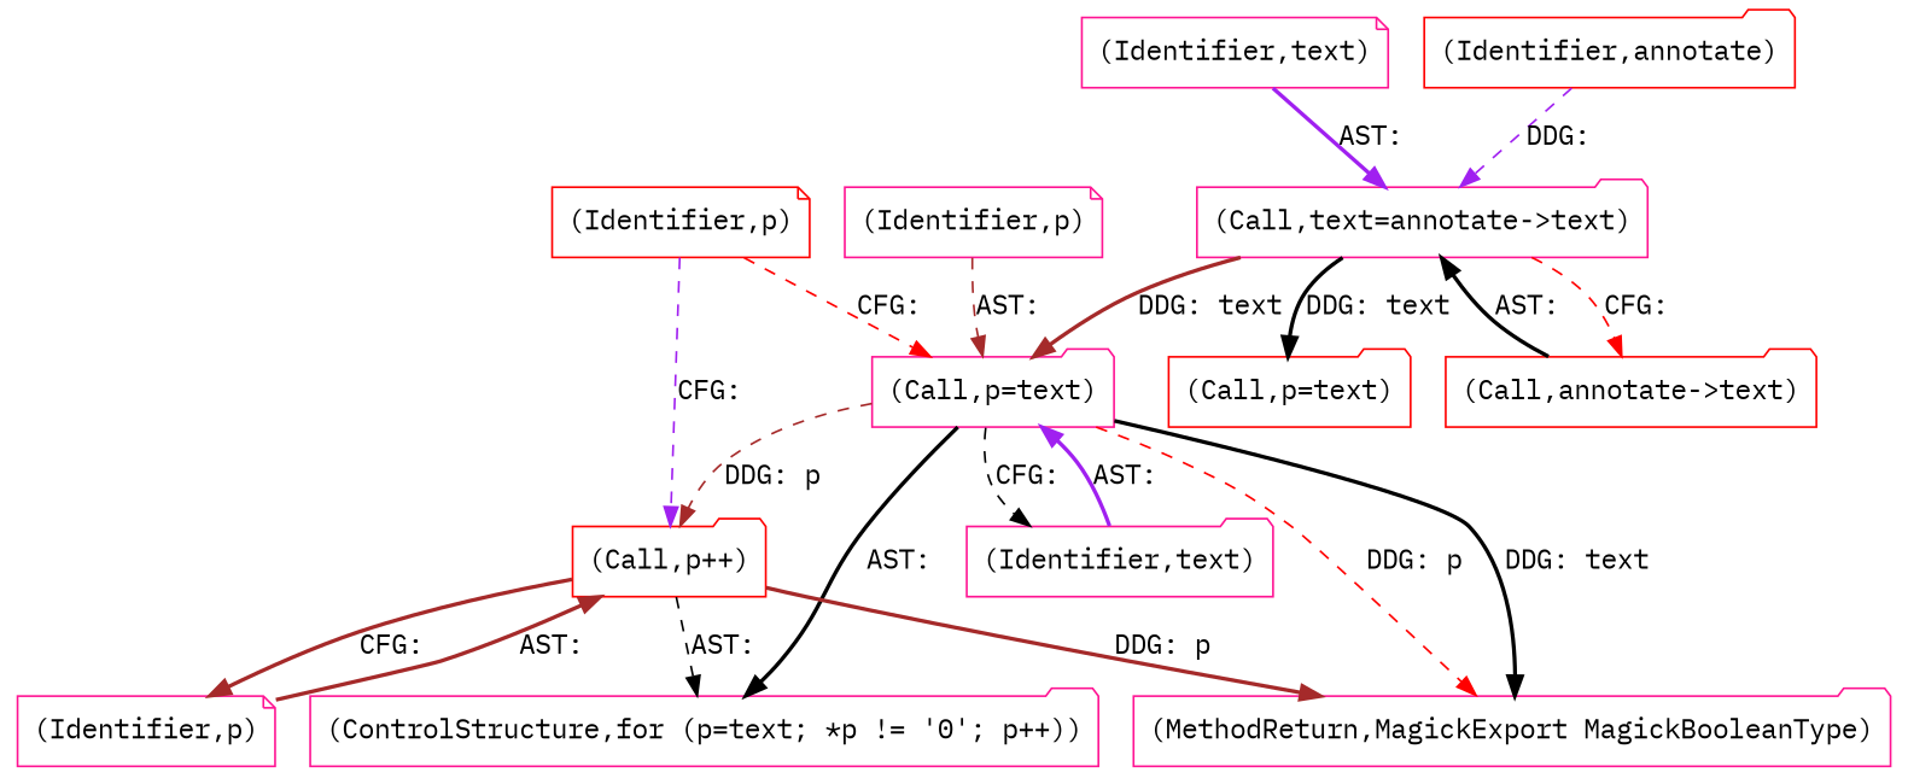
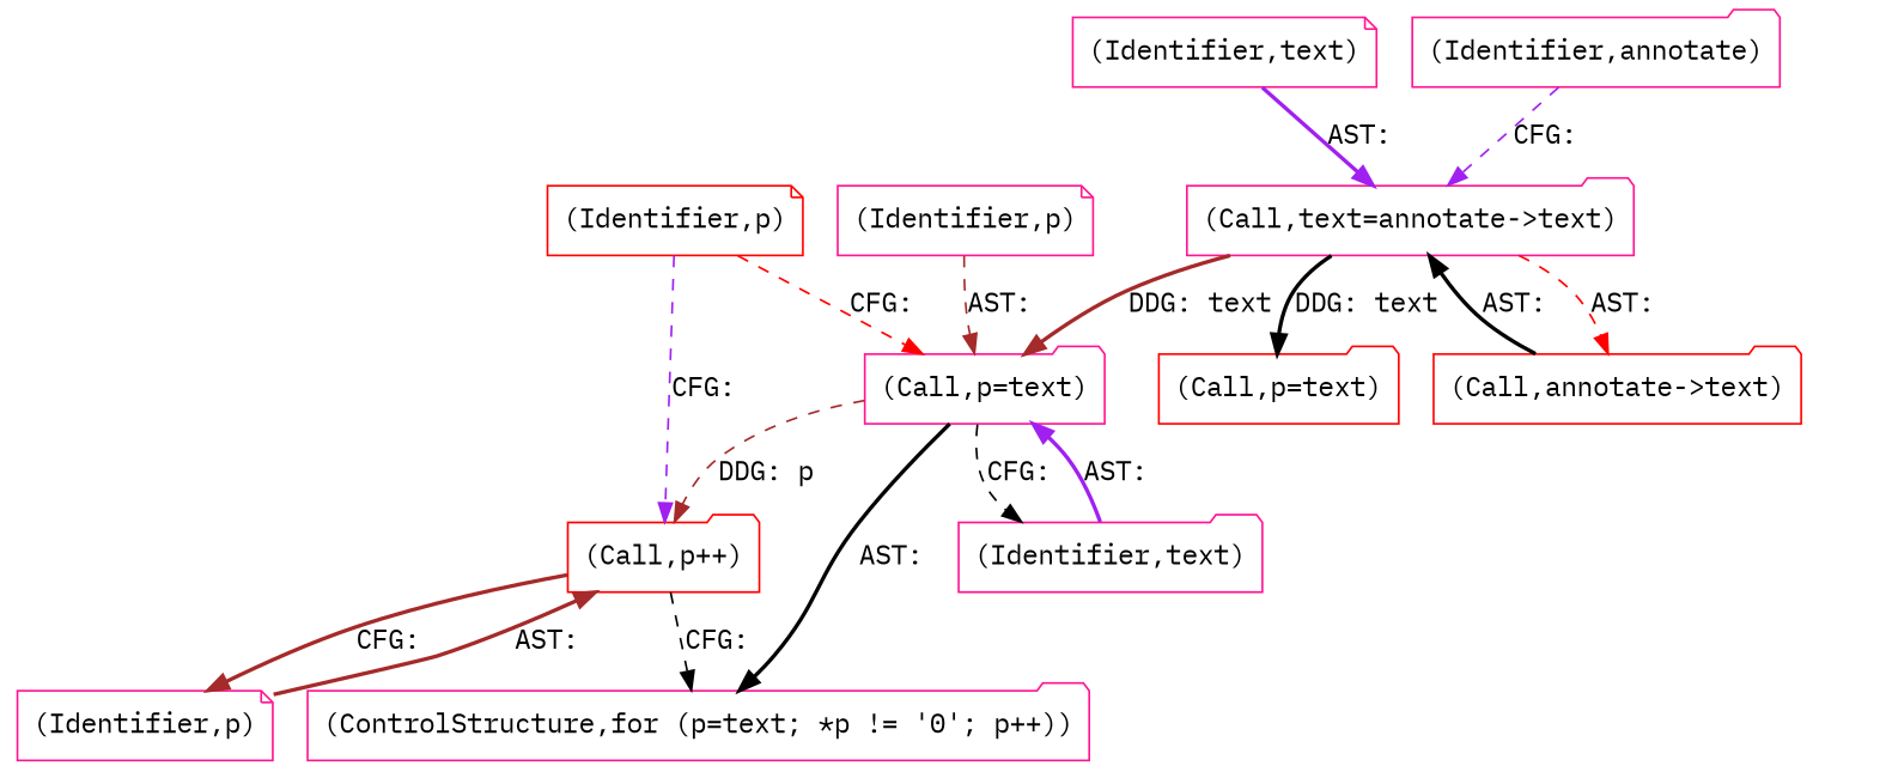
  digraph {
    fontname="IBM Plex Mono"
    node [color=deeppink fontname="IBM Plex Mono" shape=folder]
    edge [color=brown fontname="IBM Plex Mono" style=bold]
    n1 [label="(Call,p=text)"]
    n2 [color=red label="(Call,p++)"]
    n3 [label="(Identifier,text)"]
    n4 [label="(ControlStructure,for (p=text; *p != '\0'; p++))"]
-   n5 [label="(MethodReturn,MagickExport MagickBooleanType)"]
    n6 [label="(Identifier,p)" shape=note]
    n7 [label="(Call,text=annotate->text)"]
    n8 [color=red label="(Call,p=text)"]
    n9 [color=red label="(Call,annotate->text)"]
    n10 [label="(Identifier,p)" shape=note]
    n11 [color=red label="(Identifier,p)" shape=note]
    n12 [label="(Identifier,text)" shape=note]
-   n13 [color=red label="(Identifier,annotate)"]
+   n13 [label="(Identifier,annotate)"]
    n1 -> n2 [label="DDG: p" style=dashed]
    n1 -> n3 [color=black label="CFG: " style=dashed]
    n1 -> n4 [color=black label="AST: "]
-   n1 -> n5 [color=red label="DDG: p" style=dashed]
-   n1 -> n5 [color=black label="DDG: text"]
-   n2 -> n4 [color=black label="AST: " style=dashed]
-   n2 -> n5 [label="DDG: p"]
+   n2 -> n4 [color=black label="CFG: " style=dashed]
    n2 -> n6 [label="CFG: "]
    n3 -> n1 [color=purple label="AST: "]
    n6 -> n2 [label="AST: "]
    n7 -> n1 [label="DDG: text"]
    n7 -> n8 [color=black label="DDG: text"]
-   n7 -> n9 [color=red label="CFG: " style=dashed]
+   n7 -> n9 [color=red label="AST: " style=dashed]
    n9 -> n7 [color=black label="AST: "]
    n10 -> n1 [label="AST: " style=dashed]
    n11 -> n1 [color=red label="CFG: " style=dashed]
    n11 -> n2 [color=purple label="CFG: " style=dashed]
    n12 -> n7 [color=purple label="AST: "]
-   n13 -> n7 [color=purple label="DDG: " style=dashed]
+   n13 -> n7 [color=purple label="CFG: " style=dashed]
  }
